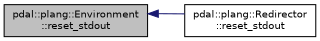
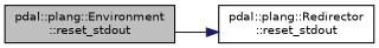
  digraph {
    rankdir=LR
    node [color=black fontname=Helvetica fontsize=10 shape=record style=filled]
    n1 [fillcolor=grey75 fontcolor=black height=0.2 label="pdal::plang::Environment\l::reset_stdout" width=0.4]
    n2 [fillcolor=white height=0.2 label="pdal::plang::Redirector\l::reset_stdout" width=0.4]
-   n2 -> n1 [color=midnightblue fontname=Helvetica fontsize=10 labelfontname=Helvetica labelfontsize=10 style=solid]
+   n1 -> n2 [color=midnightblue fontname=Helvetica fontsize=10 labelfontname=Helvetica labelfontsize=10 style=solid]
  }
